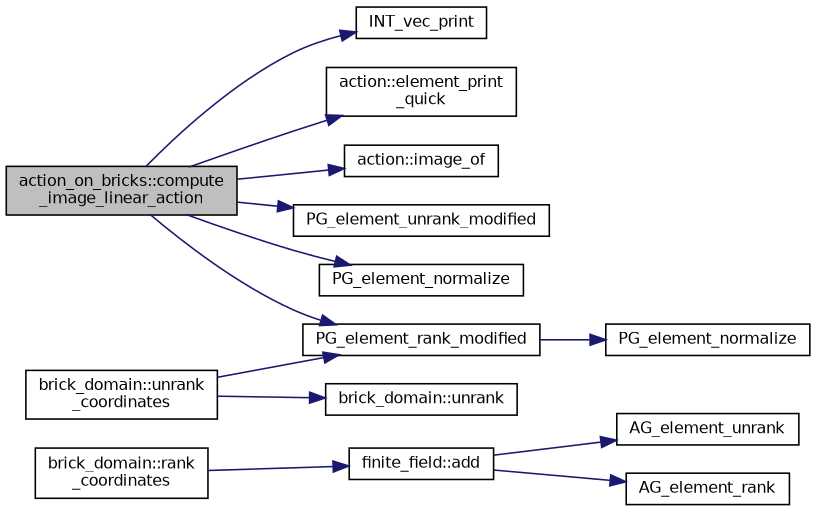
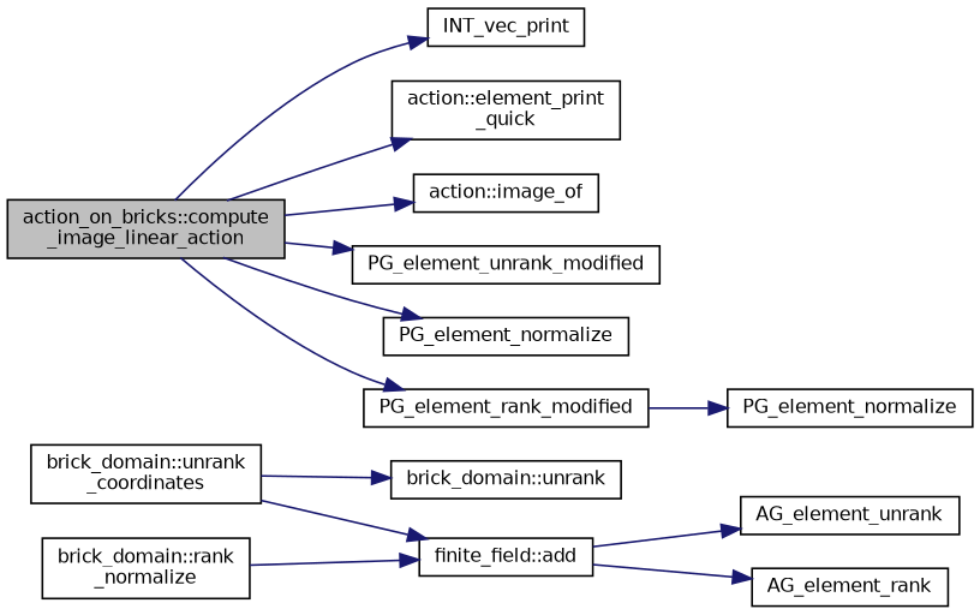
  digraph {
    rankdir=LR
    node [color=black fillcolor=white fontname=Helvetica fontsize=10 shape=record style=filled]
    edge [color=midnightblue fontname=Helvetica fontsize=10 labelfontname=Helvetica labelfontsize=10 style=solid]
    n1 [fillcolor=grey75 fontcolor=black height=0.2 label="action_on_bricks::compute\l_image_linear_action" width=0.4]
    n2 [height=0.2 label=INT_vec_print width=0.4]
    n3 [height=0.2 label=PG_element_rank_modified width=0.4]
    n4 [height=0.2 label="action::element_print\l_quick" width=0.4]
    n5 [height=0.2 label="action::image_of" width=0.4]
    n6 [height=0.2 label=PG_element_unrank_modified width=0.4]
    n7 [height=0.2 label=PG_element_normalize width=0.4]
    n8 [height=0.2 label="brick_domain::unrank\l_coordinates" width=0.4]
    n9 [height=0.2 label="brick_domain::unrank" width=0.4]
    n10 [height=0.2 label="finite_field::add" width=0.4]
    n11 [height=0.2 label=PG_element_normalize width=0.4]
-   n12 [height=0.2 label="brick_domain::rank\l_coordinates" width=0.4]
+   n12 [height=0.2 label="brick_domain::rank\l_normalize" width=0.4]
    n13 [height=0.2 label=AG_element_unrank width=0.4]
    n14 [height=0.2 label=AG_element_rank width=0.4]
    n1 -> n2
    n1 -> n3
    n1 -> n4
    n1 -> n5
    n1 -> n6
    n1 -> n7
    n3 -> n11
    n8 -> n9
-   n8 -> n3
+   n8 -> n10
    n10 -> n13
    n10 -> n14
    n12 -> n10
  }
